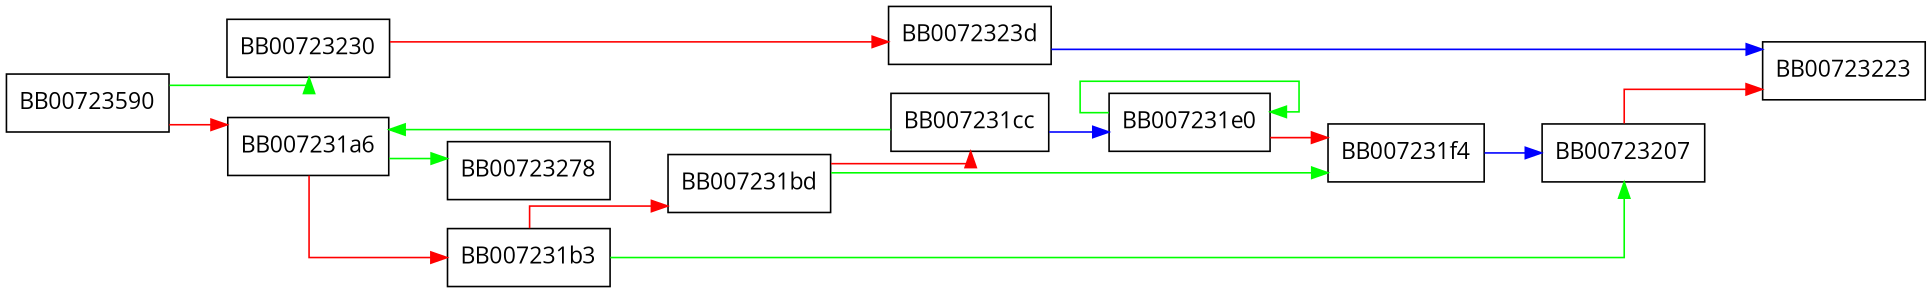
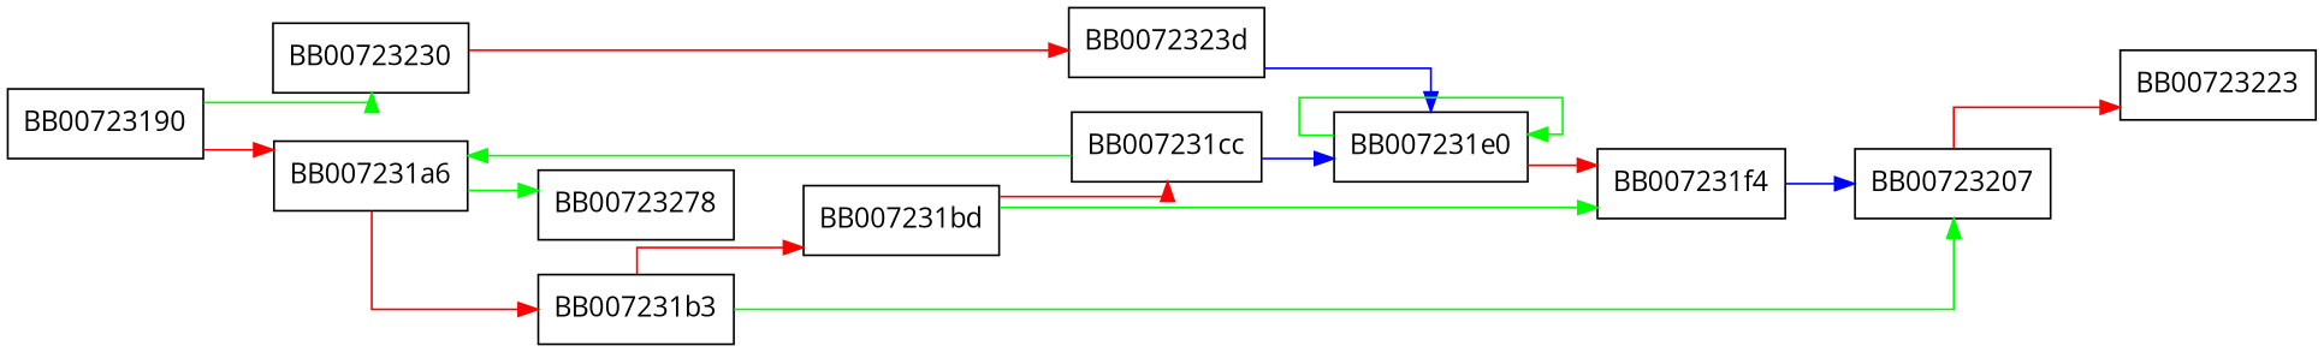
  digraph {
    fontname="Open Sans"
    rankdir=LR
    splines=ortho
    node [fontname="Open Sans" shape=box]
    edge [color=red fontname="Open Sans"]
-   BB00723190 [label=BB00723590]
+   BB00723190
    BB00723230
    BB007231a6
    BB0072323d
    BB00723278
    BB007231b3
    BB00723223
    BB00723207
    BB007231bd
    BB007231f4
    BB007231cc
    BB007231e0
    BB00723190 -> BB00723230 [color=green]
    BB00723190 -> BB007231a6
    BB00723230 -> BB0072323d
    BB007231a6 -> BB00723278 [color=green]
    BB007231a6 -> BB007231b3
-   BB0072323d -> BB00723223 [color=blue]
+   BB0072323d -> BB007231e0 [color=blue]
    BB007231b3 -> BB00723207 [color=green]
    BB007231b3 -> BB007231bd
    BB00723207 -> BB00723223
    BB007231bd -> BB007231f4 [color=green]
    BB007231bd -> BB007231cc
    BB007231f4 -> BB00723207 [color=blue]
    BB007231cc -> BB007231a6 [color=green]
    BB007231cc -> BB007231e0 [color=blue]
    BB007231e0 -> BB007231f4
    BB007231e0 -> BB007231e0 [color=green]
  }
